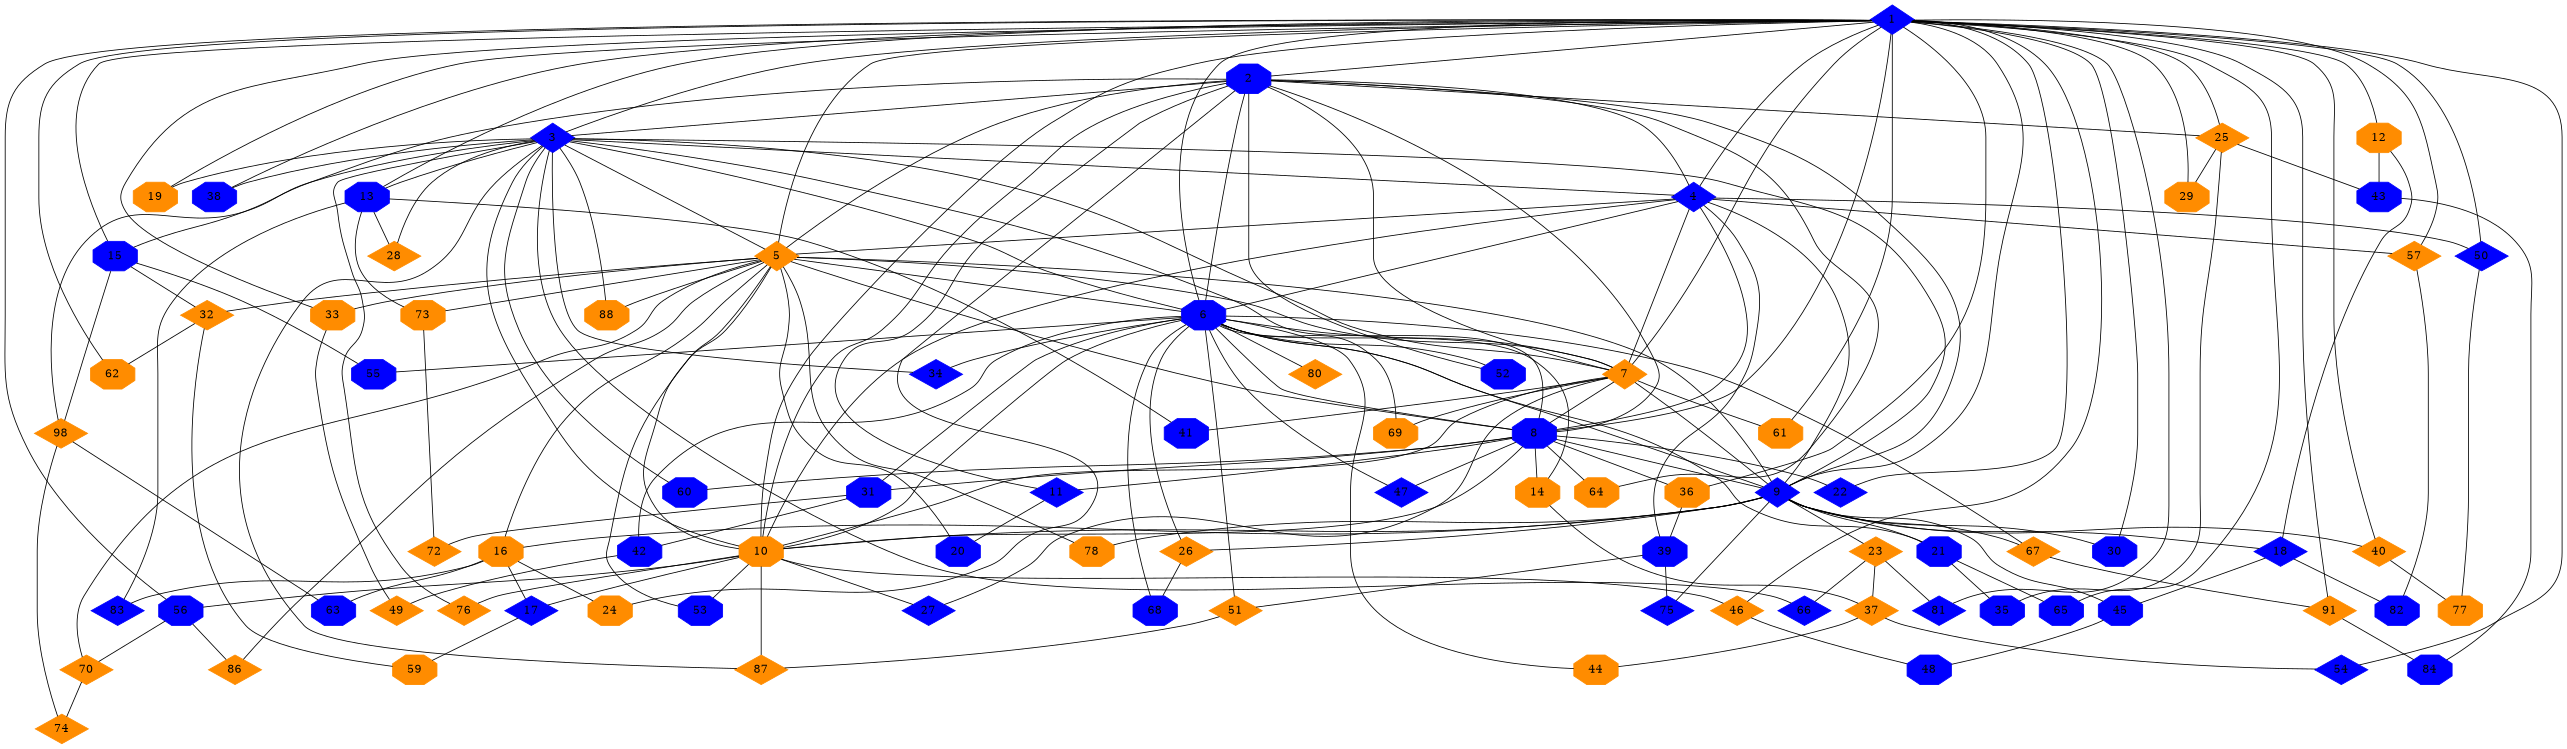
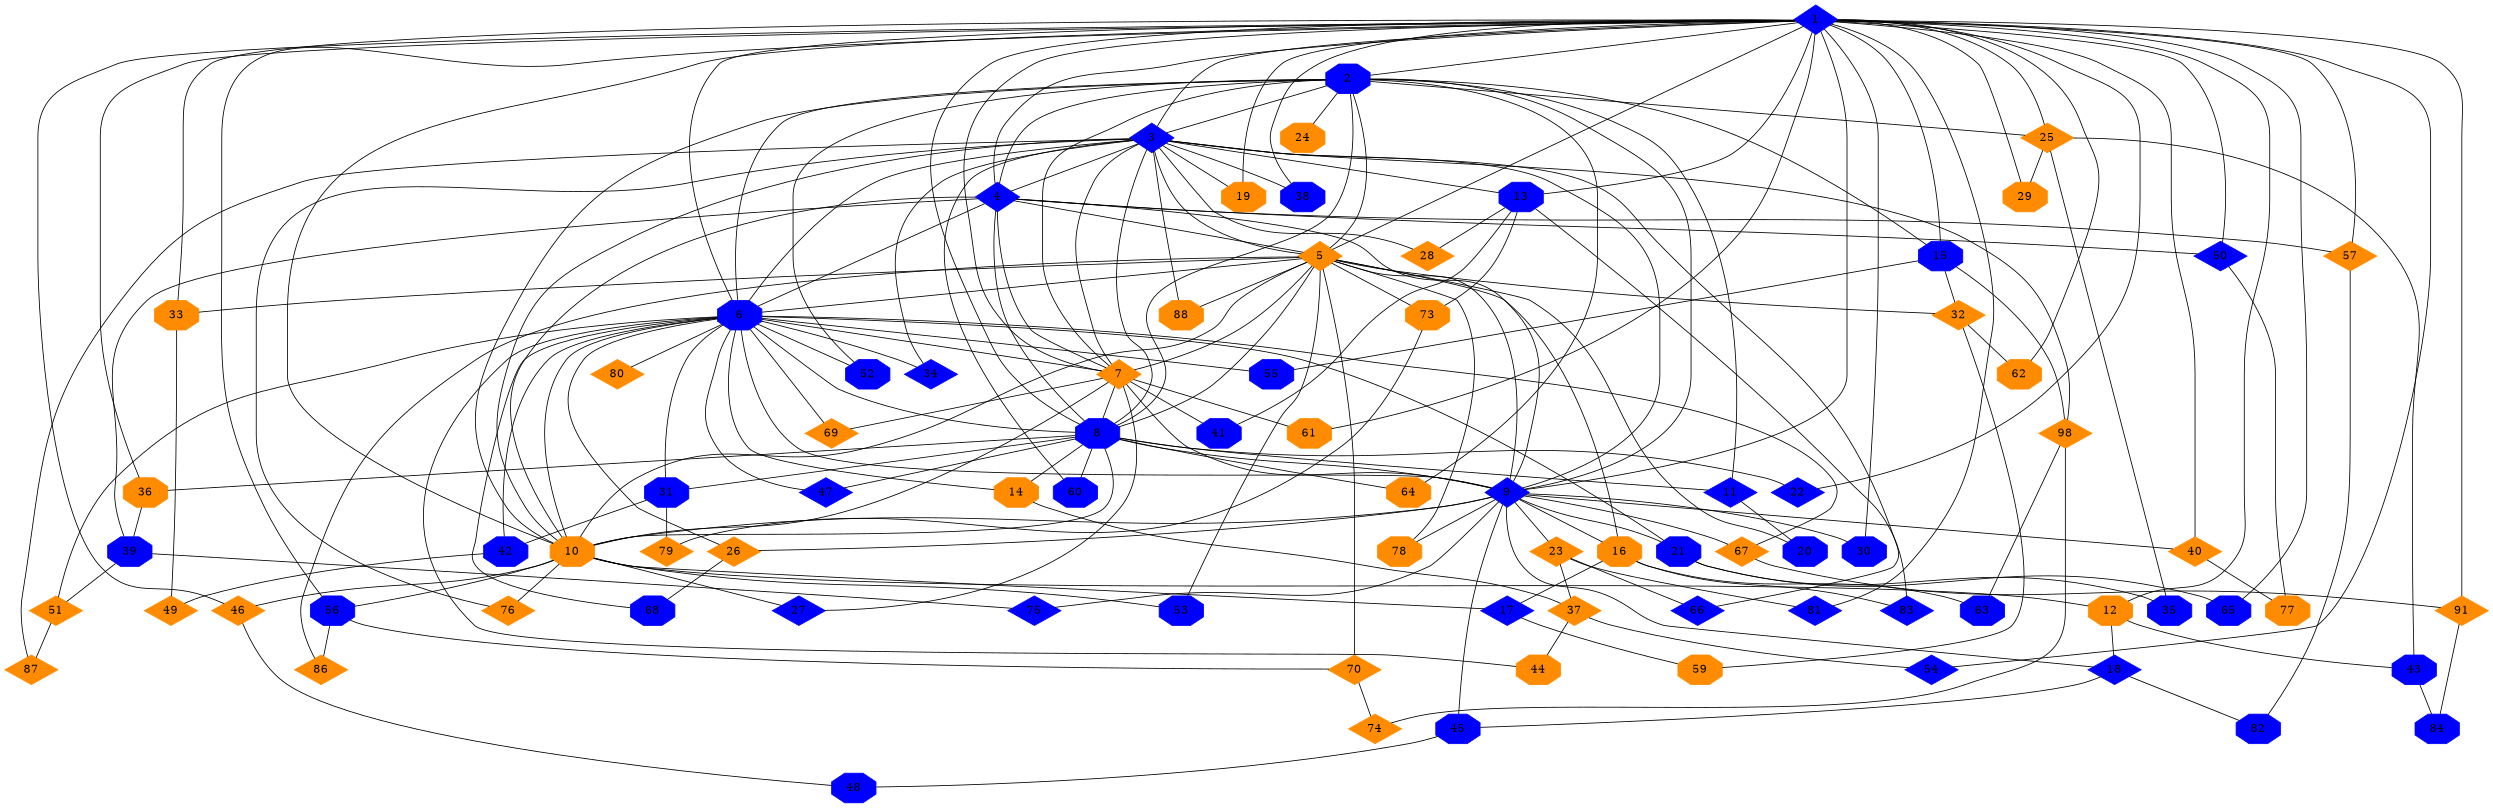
  graph {
    node [color=blue shape=octagon style=filled]
    1 [shape=diamond]
    2
    3 [shape=diamond]
    4 [shape=diamond]
    5 [color=darkorange shape=diamond]
    6
    7 [color=darkorange shape=diamond]
    8
    9 [shape=diamond]
    10 [color=darkorange]
    12 [color=darkorange]
    13
    15
    19 [color=darkorange]
    22 [shape=diamond]
    25 [color=darkorange shape=diamond]
    29 [color=darkorange]
    30
    33 [color=darkorange]
    36 [color=darkorange]
    38
    40 [color=darkorange shape=diamond]
    46 [color=darkorange shape=diamond]
    50 [shape=diamond]
    54 [shape=diamond]
    56
    57 [color=darkorange shape=diamond]
    61 [color=darkorange]
    62 [color=darkorange]
    65
    n31 [color=darkorange label=91 shape=diamond]
    81 [shape=diamond]
    11 [shape=diamond]
    24 [color=darkorange]
    52
    64 [color=darkorange]
    28 [color=darkorange shape=diamond]
    34 [shape=diamond]
    n39 [color=darkorange label=98 shape=diamond]
    60
    66 [shape=diamond]
    76 [color=darkorange shape=diamond]
    n43 [color=darkorange label=88]
    87 [color=darkorange shape=diamond]
    39
    16 [color=darkorange]
    20
    32 [color=darkorange shape=diamond]
    53
    70 [color=darkorange shape=diamond]
    73 [color=darkorange]
    78 [color=darkorange]
    86 [color=darkorange shape=diamond]
    14 [color=darkorange]
    21
    26 [color=darkorange shape=diamond]
    31
    42
    44 [color=darkorange]
    47 [shape=diamond]
    51 [color=darkorange shape=diamond]
    55
    67 [color=darkorange shape=diamond]
    68
-   69 [color=darkorange]
+   69 [color=darkorange shape=diamond]
    80 [color=darkorange shape=diamond]
    27 [shape=diamond]
    41
    23 [color=darkorange shape=diamond]
    18 [shape=diamond]
    45
    75 [shape=diamond]
    17 [shape=diamond]
    43
    83 [shape=diamond]
    35
    49 [color=darkorange shape=diamond]
    77 [color=darkorange]
    48
    82
    84
    63
    74 [color=darkorange shape=diamond]
    37 [color=darkorange shape=diamond]
    59 [color=darkorange]
-   79 [color=darkorange shape=diamond label=72]
+   79 [color=darkorange shape=diamond]
    1 -- 2
    1 -- 3
    1 -- 4
    1 -- 5
    1 -- 6
    1 -- 7
    1 -- 8
    1 -- 9
    1 -- 10
    1 -- 12
    1 -- 13
    1 -- 15
    1 -- 19
    1 -- 22
    1 -- 25
    1 -- 29
    1 -- 30
    1 -- 33
    1 -- 36
    1 -- 38
    1 -- 40
    1 -- 46
    1 -- 50
    1 -- 54
    1 -- 56
    1 -- 57
    1 -- 61
    1 -- 62
    1 -- 65
    1 -- n31
    1 -- 81
    2 -- 3
    2 -- 4
    2 -- 5
    2 -- 6
    2 -- 7
    2 -- 8
    2 -- 9
    2 -- 10
    2 -- 15
    2 -- 25
    2 -- 11
    2 -- 24
    2 -- 52
    2 -- 64
    3 -- 4
    3 -- 5
    3 -- 6
    3 -- 7
    3 -- 8
    3 -- 9
    3 -- 10
    3 -- 13
    3 -- 19
    3 -- 38
    3 -- 28
    3 -- 34
    3 -- n39
    3 -- 60
    3 -- 66
    3 -- 76
    3 -- n43
    3 -- 87
    4 -- 5
    4 -- 6
    4 -- 7
    4 -- 8
    4 -- 9
    4 -- 10
    4 -- 50
    4 -- 57
    4 -- 39
    5 -- 6
    5 -- 7
    5 -- 8
    5 -- 9
    5 -- 10
    5 -- 33
    5 -- n43
    5 -- 16
    5 -- 20
    5 -- 32
    5 -- 53
    5 -- 70
    5 -- 73
    5 -- 78
    5 -- 86
    6 -- 7
    6 -- 8
    6 -- 9
    6 -- 10
    6 -- 52
    6 -- 34
    6 -- 14
    6 -- 21
    6 -- 26
    6 -- 31
    6 -- 42
    6 -- 44
    6 -- 47
    6 -- 51
    6 -- 55
    6 -- 67
    6 -- 68
    6 -- 69
    6 -- 80
    7 -- 8
    7 -- 9
    7 -- 10
    7 -- 61
    7 -- 69
    7 -- 27
    7 -- 41
    8 -- 9
    8 -- 10
    8 -- 22
    8 -- 36
    8 -- 11
    8 -- 64
    8 -- 60
    8 -- 14
    8 -- 31
    8 -- 47
    9 -- 10
    9 -- 30
    9 -- 40
    9 -- 16
    9 -- 78
    9 -- 21
    9 -- 26
    9 -- 67
    9 -- 23
    9 -- 18
    9 -- 45
    9 -- 75
-   10 -- 87
+   10 -- 12
    10 -- 46
    10 -- 56
    10 -- 76
    10 -- 53
    10 -- 27
    10 -- 17
    12 -- 18
    12 -- 43
    13 -- 28
    13 -- 73
    13 -- 41
    13 -- 83
    15 -- n39
    15 -- 32
    15 -- 55
    25 -- 29
    25 -- 43
    25 -- 35
    33 -- 49
    36 -- 39
    40 -- 77
    46 -- 48
    50 -- 77
    56 -- 70
    56 -- 86
    57 -- 82
    n31 -- 84
    11 -- 20
    n39 -- 63
    n39 -- 74
    39 -- 51
    39 -- 75
-   16 -- 24
    16 -- 17
    16 -- 83
    16 -- 63
    32 -- 62
    32 -- 59
    70 -- 74
    73 -- 79
    14 -- 37
    21 -- 65
    21 -- 35
    26 -- 68
    31 -- 42
    31 -- 79
    42 -- 49
    51 -- 87
    67 -- n31
    23 -- 81
    23 -- 66
    23 -- 37
    18 -- 45
    18 -- 82
    45 -- 48
    17 -- 59
    43 -- 84
    37 -- 54
    37 -- 44
  }
